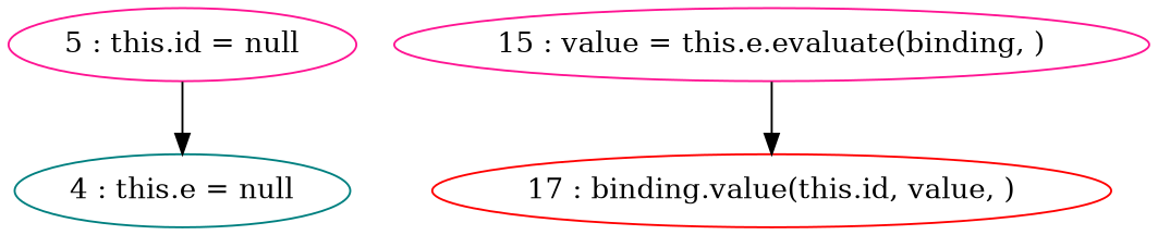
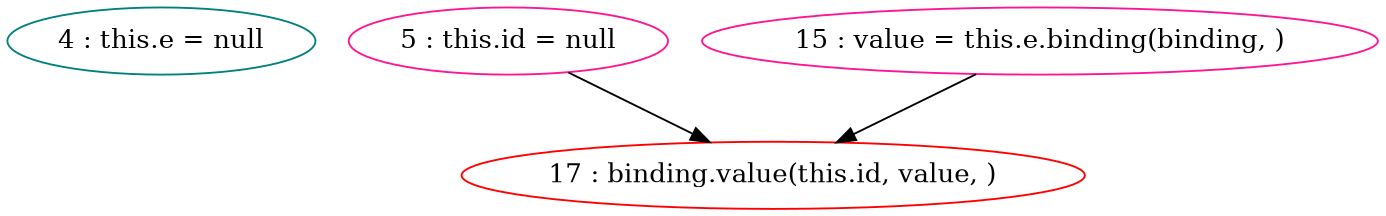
  digraph {
    node [color=deeppink]
    "4 : this.e = null" [color=teal]
    n2 [color=red label="17 : binding.value(this.id, value, )"]
    "5 : this.id = null"
-   "15 : value = this.e.evaluate(binding, )"
-   "5 : this.id = null" -> "4 : this.e = null"
+   "15 : value = this.e.evaluate(binding, )" [label="15 : value = this.e.binding(binding, )"]
+   "5 : this.id = null" -> n2
    "15 : value = this.e.evaluate(binding, )" -> n2
  }
